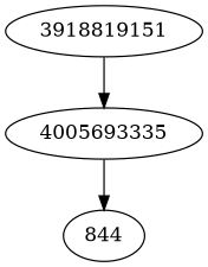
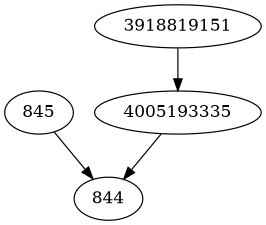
  strict digraph {
+   845
    844
-   4005193335 [label=4005693335]
+   4005193335
    n4 [label=3918819151]
+   845 -> 844
    4005193335 -> 844
    n4 -> 4005193335
  }
